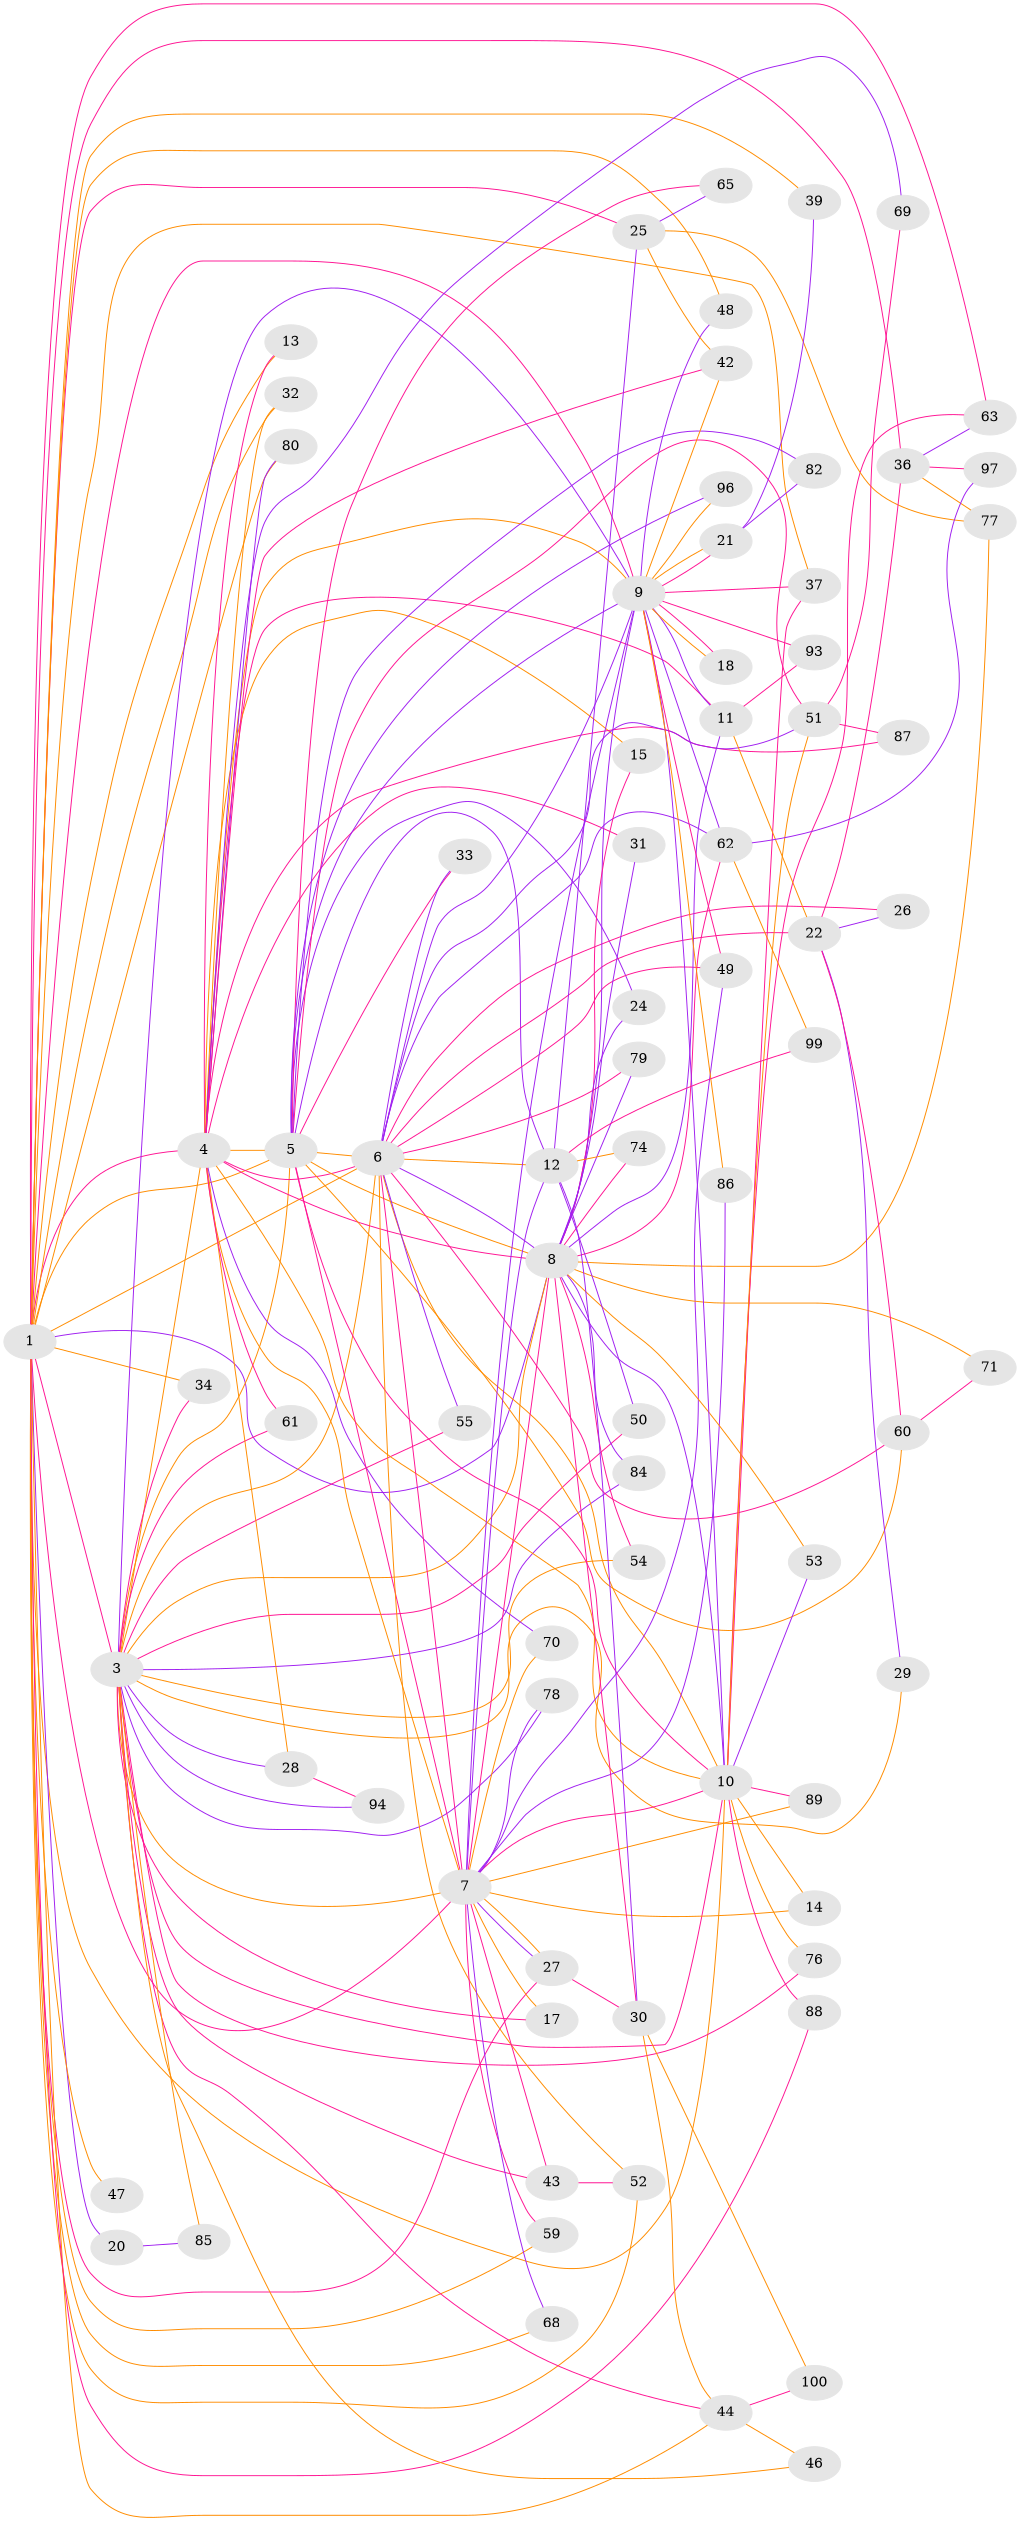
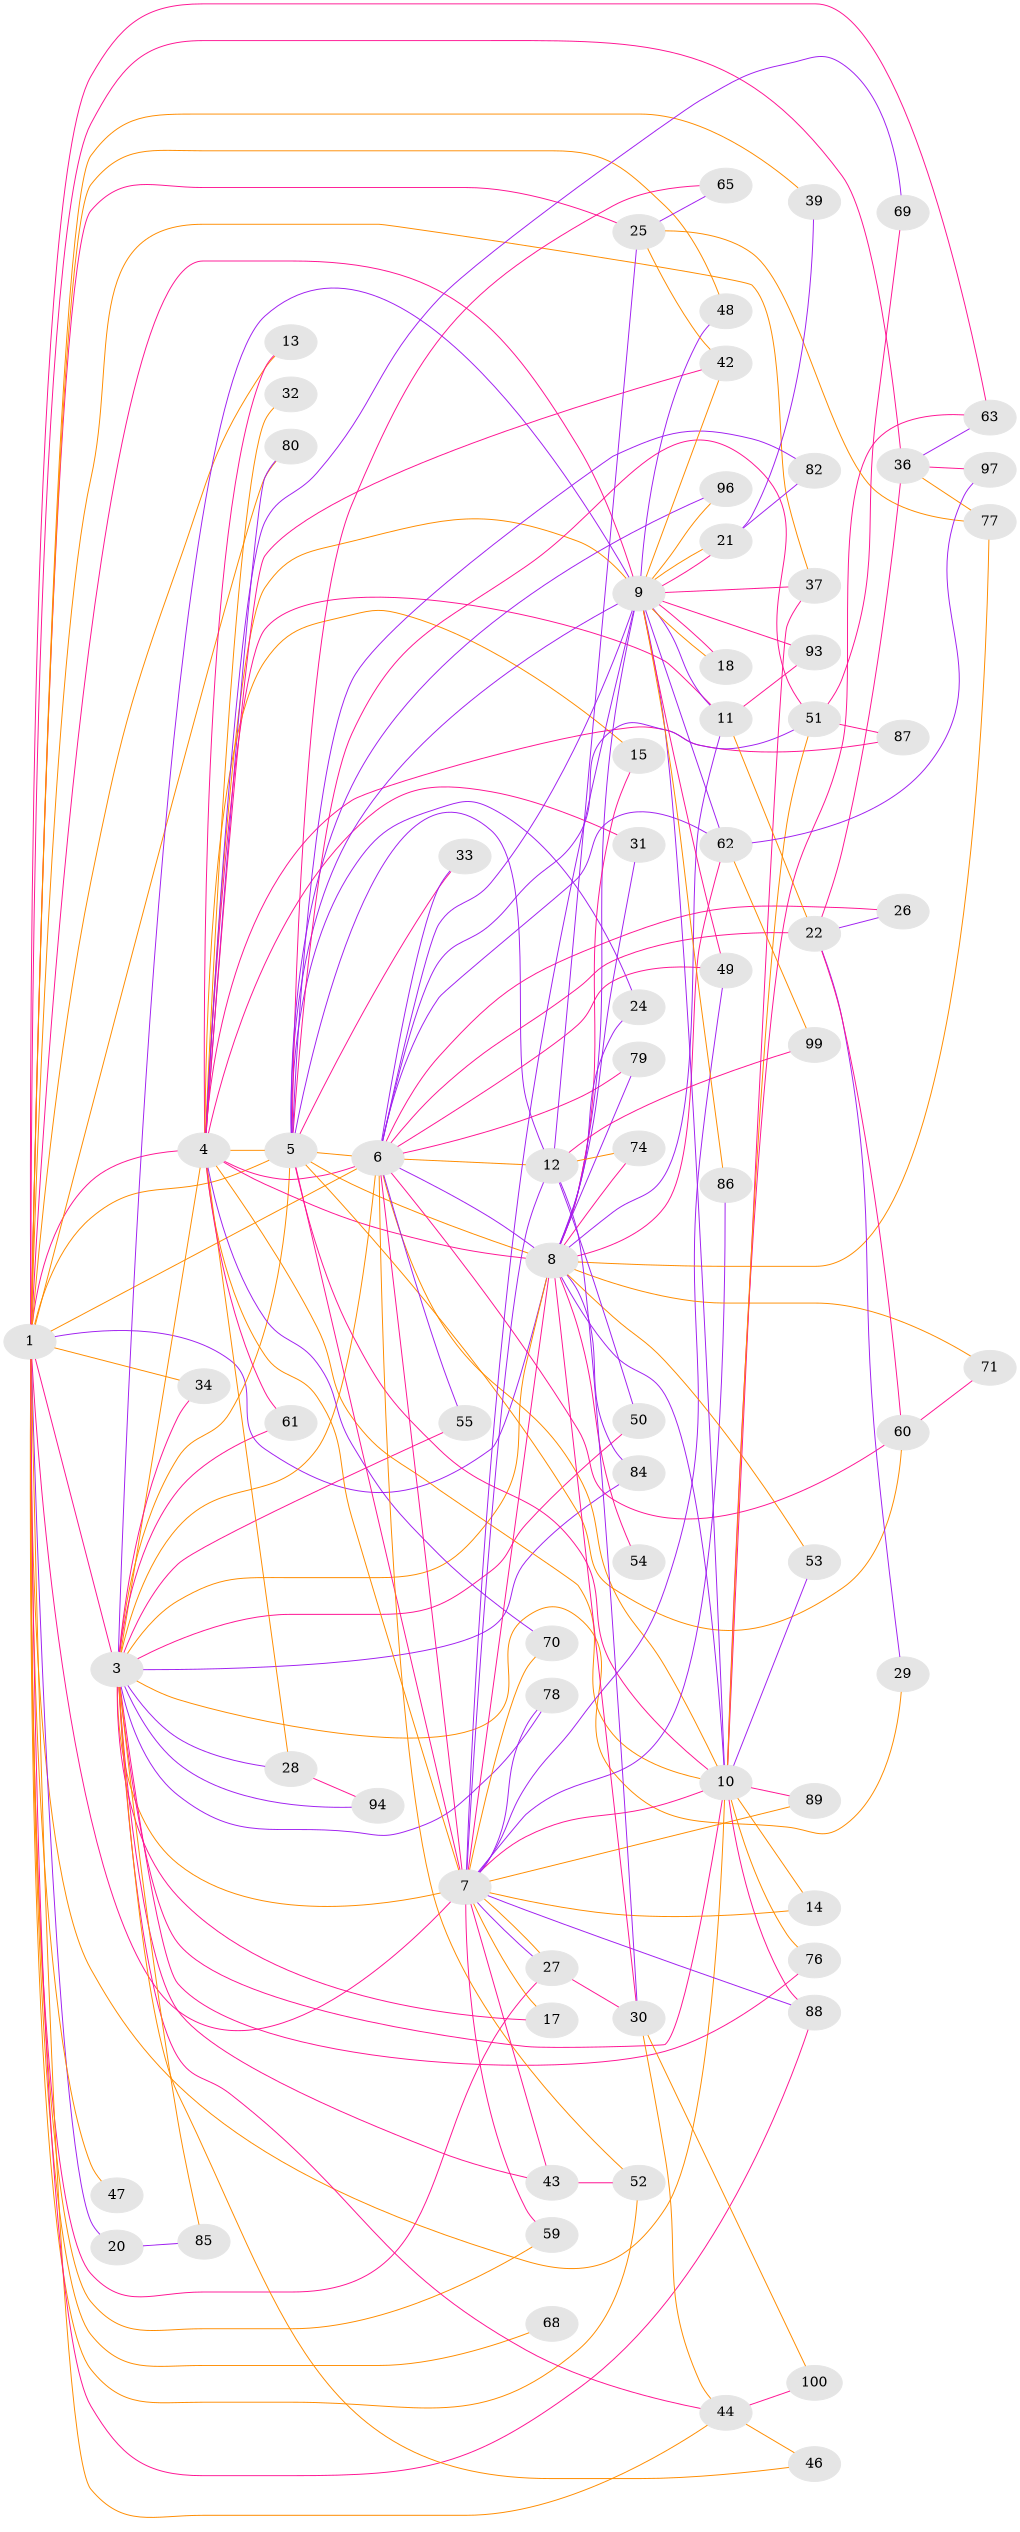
  graph {
    rankdir=LR
    node [color=gray90 style=filled]
    edge [color=deeppink]
    1 [super="+2"]
    3 [super="+23"]
    4 [super="+19"]
    5 [super="+35"]
    6 [super="+38"]
    7 [super="+66"]
    8 [super="+56"]
    9 [super="+83"]
    10 [super="+40"]
    13
    20
    25 [super="+92"]
    27 [super="+91"]
    32
    34
    36 [super="+45"]
    37 [super="+81"]
    39
    44 [super="+95"]
    47
    48
    52 [super="+57"]
    59
    63 [super="+76"]
    68
    80
    88
    17
    28
    29
    43
    46
    50
    54
    55
    61
    n37 [label=76]
    78
    84
    85
    94
    11 [super="+16"]
    15
    31
    42
    69
    70
    87
    12 [super="+41"]
    24
    33
    51 [super="+58"]
    60 [super="+75"]
    65
    82
    96
    22 [super="+98"]
    26
    49 [super="+73"]
    62 [super="+64"]
    79
    14
    86
    89
    30 [super="+67"]
    53
    71
    74
    77 [super="+90"]
    18
    21
    93
    97
    100
    99
    1 -- 3 [weight=2]
    1 -- 4 [weight=2]
    1 -- 5 [color=darkorange weight=2]
    1 -- 6 [color=darkorange weight=2]
    1 -- 7 [weight=3]
    1 -- 8 [color=purple weight=2]
    1 -- 9 [weight=2]
    1 -- 10 [color=darkorange weight=3]
    1 -- 13 [color=darkorange]
    1 -- 20 [color=purple weight=2]
    1 -- 25
    1 -- 27
-   1 -- 32 [color=darkorange]
    1 -- 34 [color=darkorange]
    1 -- 36 [weight=2]
    1 -- 37 [color=darkorange]
    1 -- 39 [color=darkorange]
    1 -- 44 [color=darkorange]
    1 -- 47 [color=darkorange]
    1 -- 48 [color=darkorange]
    1 -- 52 [color=darkorange]
    1 -- 59 [color=darkorange]
    1 -- 63
    1 -- 68 [color=darkorange]
    1 -- 80 [color=darkorange]
    1 -- 88
    3 -- 4 [color=darkorange weight=2]
    3 -- 5 [color=darkorange]
    3 -- 6 [color=darkorange]
    3 -- 7 [color=darkorange]
    3 -- 8 [color=darkorange]
    3 -- 9 [color=purple]
    3 -- 10
    3 -- 34
    3 -- 44
    3 -- 17
    3 -- 28 [color=purple]
    3 -- 29 [color=darkorange]
    3 -- 43
    3 -- 46 [color=darkorange]
    3 -- 50
-   3 -- 54 [color=darkorange]
    3 -- 55
    3 -- 61
    3 -- n37
    3 -- 78 [color=purple]
    3 -- 84 [color=purple]
    3 -- 85 [color=darkorange]
    3 -- 94 [color=purple]
    4 -- 5 [color=darkorange]
    4 -- 6
    4 -- 7 [color=darkorange]
    4 -- 8 [weight=2]
    4 -- 9 [color=darkorange]
    4 -- 10 [color=darkorange]
    4 -- 13
    4 -- 32 [color=darkorange]
    4 -- 80 [color=purple]
    4 -- 28 [color=darkorange]
    4 -- 61
    4 -- 11
    4 -- 15 [color=darkorange]
    4 -- 31
    4 -- 42
    4 -- 69 [color=purple]
    4 -- 70 [color=purple]
    4 -- 87
    5 -- 6 [color=darkorange]
    5 -- 7 [weight=2]
    5 -- 8 [color=darkorange weight=2]
    5 -- 9 [color=purple]
    5 -- 10
    5 -- 12 [color=purple]
    5 -- 24 [color=purple]
    5 -- 33
    5 -- 51
    5 -- 60 [color=darkorange]
    5 -- 65
    5 -- 82 [color=purple]
    5 -- 96 [color=purple]
    6 -- 7
    6 -- 8 [color=purple]
    6 -- 9 [color=purple weight=2]
    6 -- 10 [color=darkorange]
    6 -- 52 [color=darkorange]
    6 -- 55 [color=purple]
    6 -- 12 [color=darkorange]
    6 -- 33 [color=purple]
    6 -- 51 [color=purple]
    6 -- 60
    6 -- 22
    6 -- 26
    6 -- 49
    6 -- 62 [color=purple]
    6 -- 79
    7 -- 8
    7 -- 9 [color=purple]
    7 -- 10
    7 -- 27 [color=purple]
    7 -- 27 [color=darkorange]
    7 -- 59
-   7 -- 68 [color=purple]
+   7 -- 88 [color=purple]
    7 -- 17 [color=darkorange]
    7 -- 43
    7 -- 78 [color=purple]
    7 -- 70 [color=darkorange]
    7 -- 12 [color=purple]
    7 -- 49 [color=purple]
    7 -- 14 [color=darkorange]
    7 -- 86 [color=purple]
    7 -- 89 [color=darkorange]
    8 -- 9 [color=purple]
    8 -- 10 [color=purple]
    8 -- 54
    8 -- 84 [color=purple]
    8 -- 11 [color=purple]
    8 -- 15
    8 -- 31 [color=purple]
    8 -- 24 [color=purple]
    8 -- 62
    8 -- 79 [color=purple]
    8 -- 30
    8 -- 53 [color=darkorange]
    8 -- 71 [color=darkorange]
    8 -- 74
    8 -- 77 [color=darkorange]
    9 -- 10 [color=purple]
    9 -- 37
    9 -- 48 [color=purple]
    9 -- 11 [color=purple]
    9 -- 42 [color=darkorange]
    9 -- 96 [color=darkorange]
    9 -- 49
    9 -- 62 [color=purple]
    9 -- 86 [color=darkorange]
    9 -- 18 [color=darkorange]
    9 -- 18
    9 -- 21
    9 -- 21 [color=darkorange]
    9 -- 93
    10 -- 37
    10 -- 63
    10 -- 88
    10 -- n37 [color=darkorange]
    10 -- 51 [color=darkorange]
    10 -- 14 [color=darkorange]
    10 -- 89
    10 -- 53 [color=purple]
    20 -- 85 [color=purple]
    25 -- 42 [color=darkorange]
    25 -- 65 [color=purple]
    25 -- 77 [color=darkorange]
    27 -- 30
    36 -- 63 [color=purple]
    36 -- 77 [color=darkorange]
    36 -- 97
    44 -- 46 [color=darkorange]
    44 -- 100
    28 -- 94
    43 -- 52
    11 -- 22 [color=darkorange]
    11 -- 93
    12 -- 25 [color=purple]
    12 -- 50 [color=purple]
    12 -- 30 [color=purple]
    12 -- 74 [color=darkorange]
    12 -- 99
    51 -- 69
    51 -- 87
    60 -- 71
    22 -- 36
    22 -- 29 [color=purple]
    22 -- 60
    22 -- 26 [color=purple]
    62 -- 97 [color=purple]
    62 -- 99 [color=darkorange]
    30 -- 44 [color=darkorange]
    30 -- 100 [color=darkorange]
    21 -- 39 [color=purple]
    21 -- 82 [color=purple]
  }
